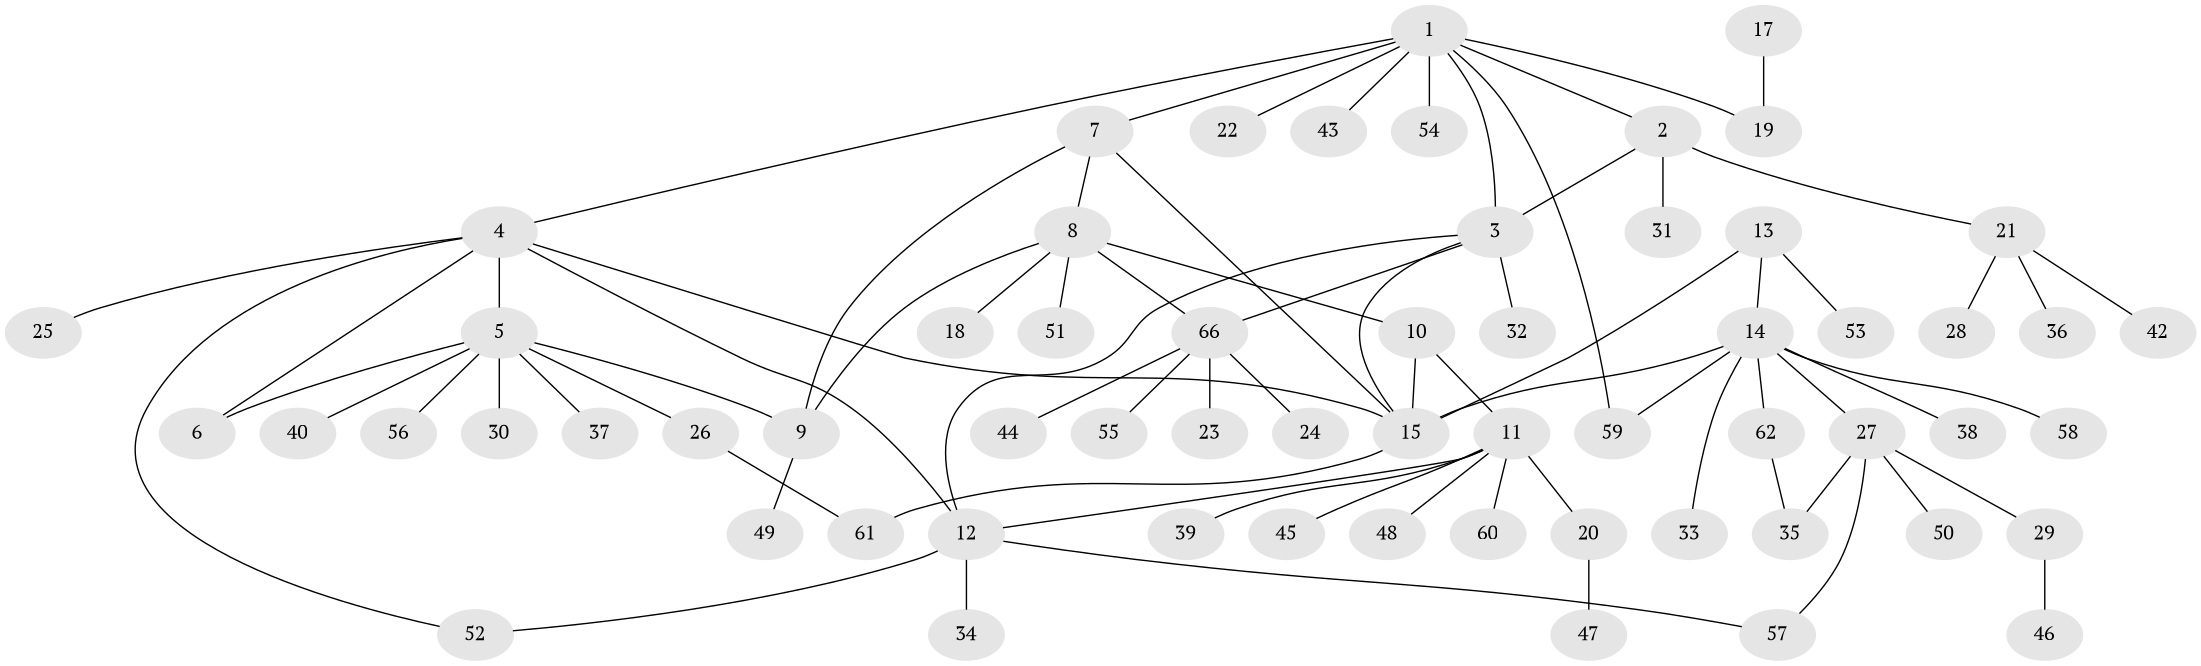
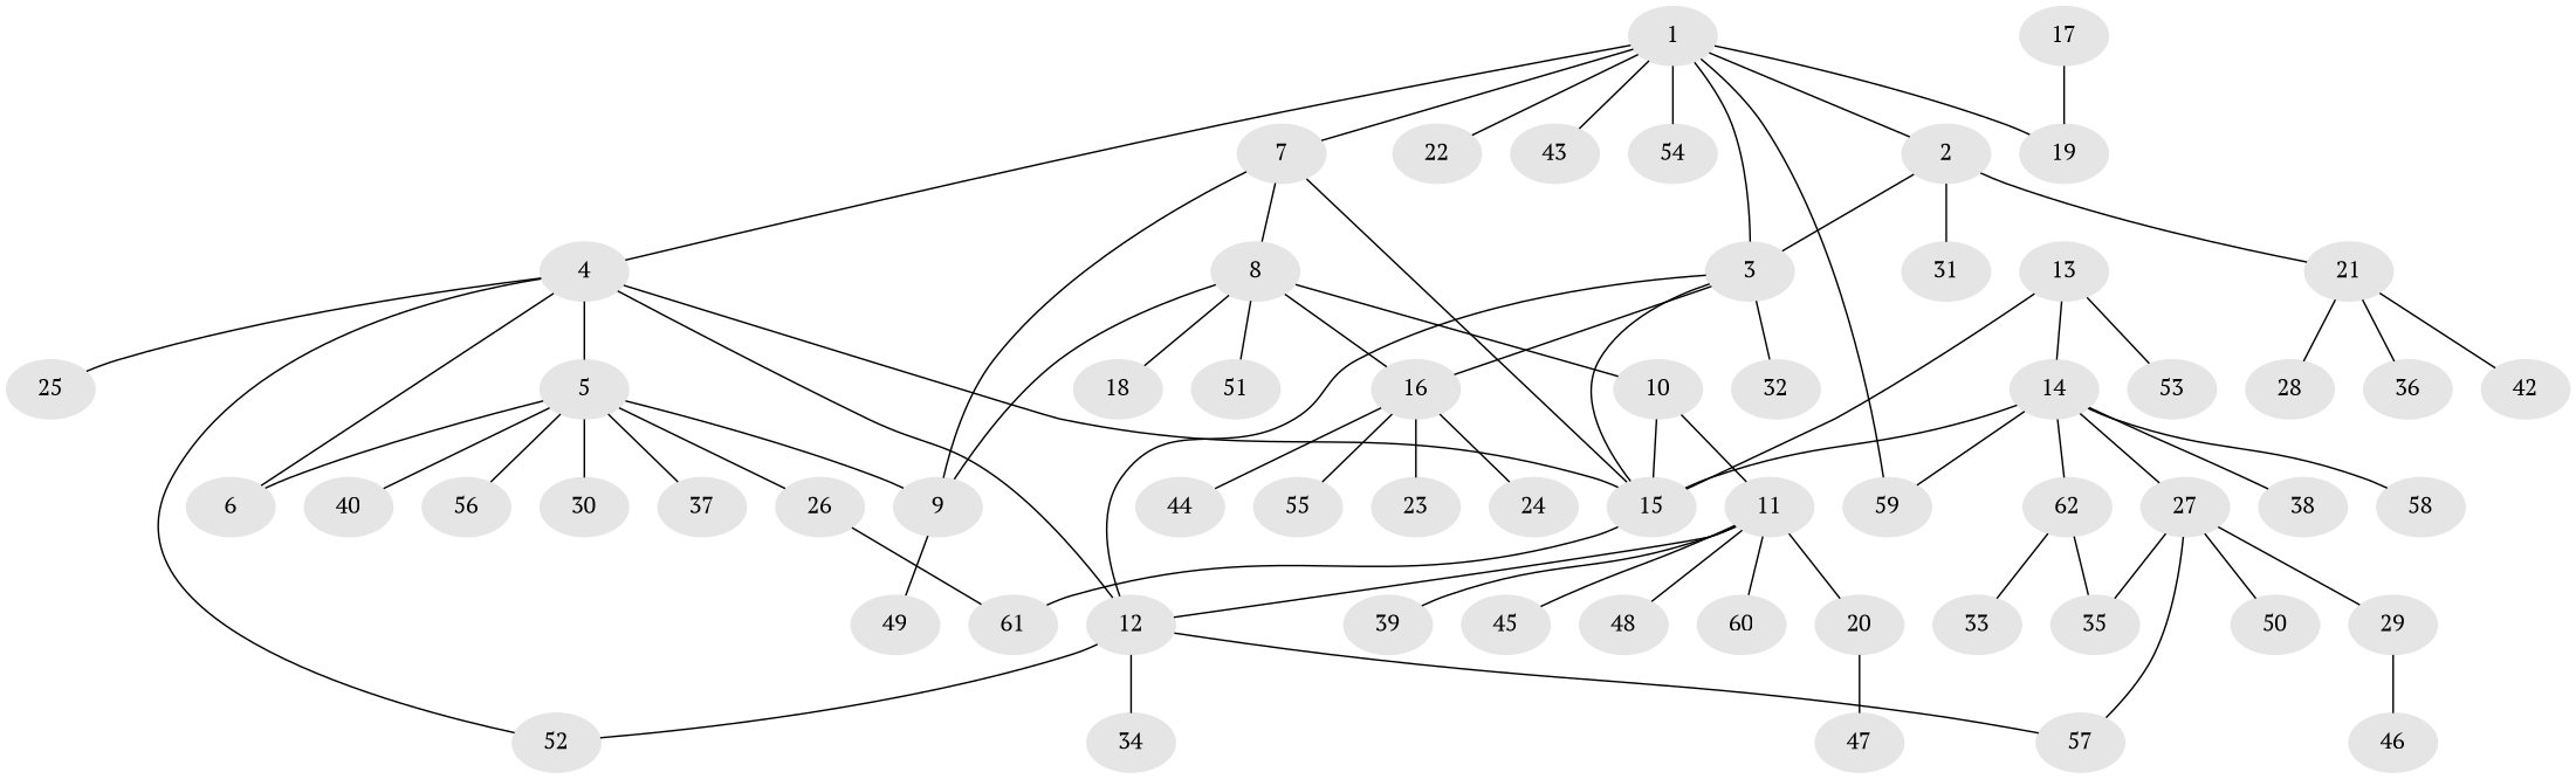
  graph {
    fontname="PT Serif"
    node [color=gray90 fontname="PT Serif" style=filled]
    edge [fontname="PT Serif"]
    1
    2
    3
    4
    7
    19
    22
    43
    54
    59
    21
    31
    12
    15
-   16 [label=66]
+   16
    32
    5
    6
    25
    52
    9
    8
    28
    36
    42
    34
    57
    61
    23
    24
    44
    55
    26
    30
    37
    40
    56
    49
    10
    18
    51
    11
    17
    20
    39
    45
    48
    60
    47
    13
    14
    53
    27
    33
    38
    58
    62
    35
    29
    50
    46
    1 -- 2
    1 -- 3
    1 -- 4
    1 -- 7
    1 -- 19
    1 -- 22
    1 -- 43
    1 -- 54
    1 -- 59
    2 -- 3
    2 -- 21
    2 -- 31
    3 -- 12
    3 -- 15
    3 -- 16
    3 -- 32
    4 -- 12
    4 -- 15
    4 -- 5
    4 -- 6
    4 -- 25
    4 -- 52
    7 -- 15
    7 -- 9
    7 -- 8
    21 -- 28
    21 -- 36
    21 -- 42
    12 -- 52
    12 -- 34
    12 -- 57
    15 -- 61
    16 -- 23
    16 -- 24
    16 -- 44
    16 -- 55
    5 -- 6
    5 -- 9
    5 -- 26
    5 -- 30
    5 -- 37
    5 -- 40
    5 -- 56
    9 -- 49
    8 -- 16
    8 -- 9
    8 -- 10
    8 -- 18
    8 -- 51
    26 -- 61
    10 -- 15
    10 -- 11
    11 -- 12
    11 -- 20
    11 -- 39
    11 -- 45
    11 -- 48
    11 -- 60
    17 -- 19
    20 -- 47
    13 -- 15
    13 -- 14
    13 -- 53
    14 -- 59
    14 -- 15
    14 -- 27
-   14 -- 33
+   62 -- 33
    14 -- 38
    14 -- 58
    14 -- 62
    27 -- 57
    27 -- 35
    27 -- 29
    27 -- 50
    62 -- 35
    29 -- 46
  }
